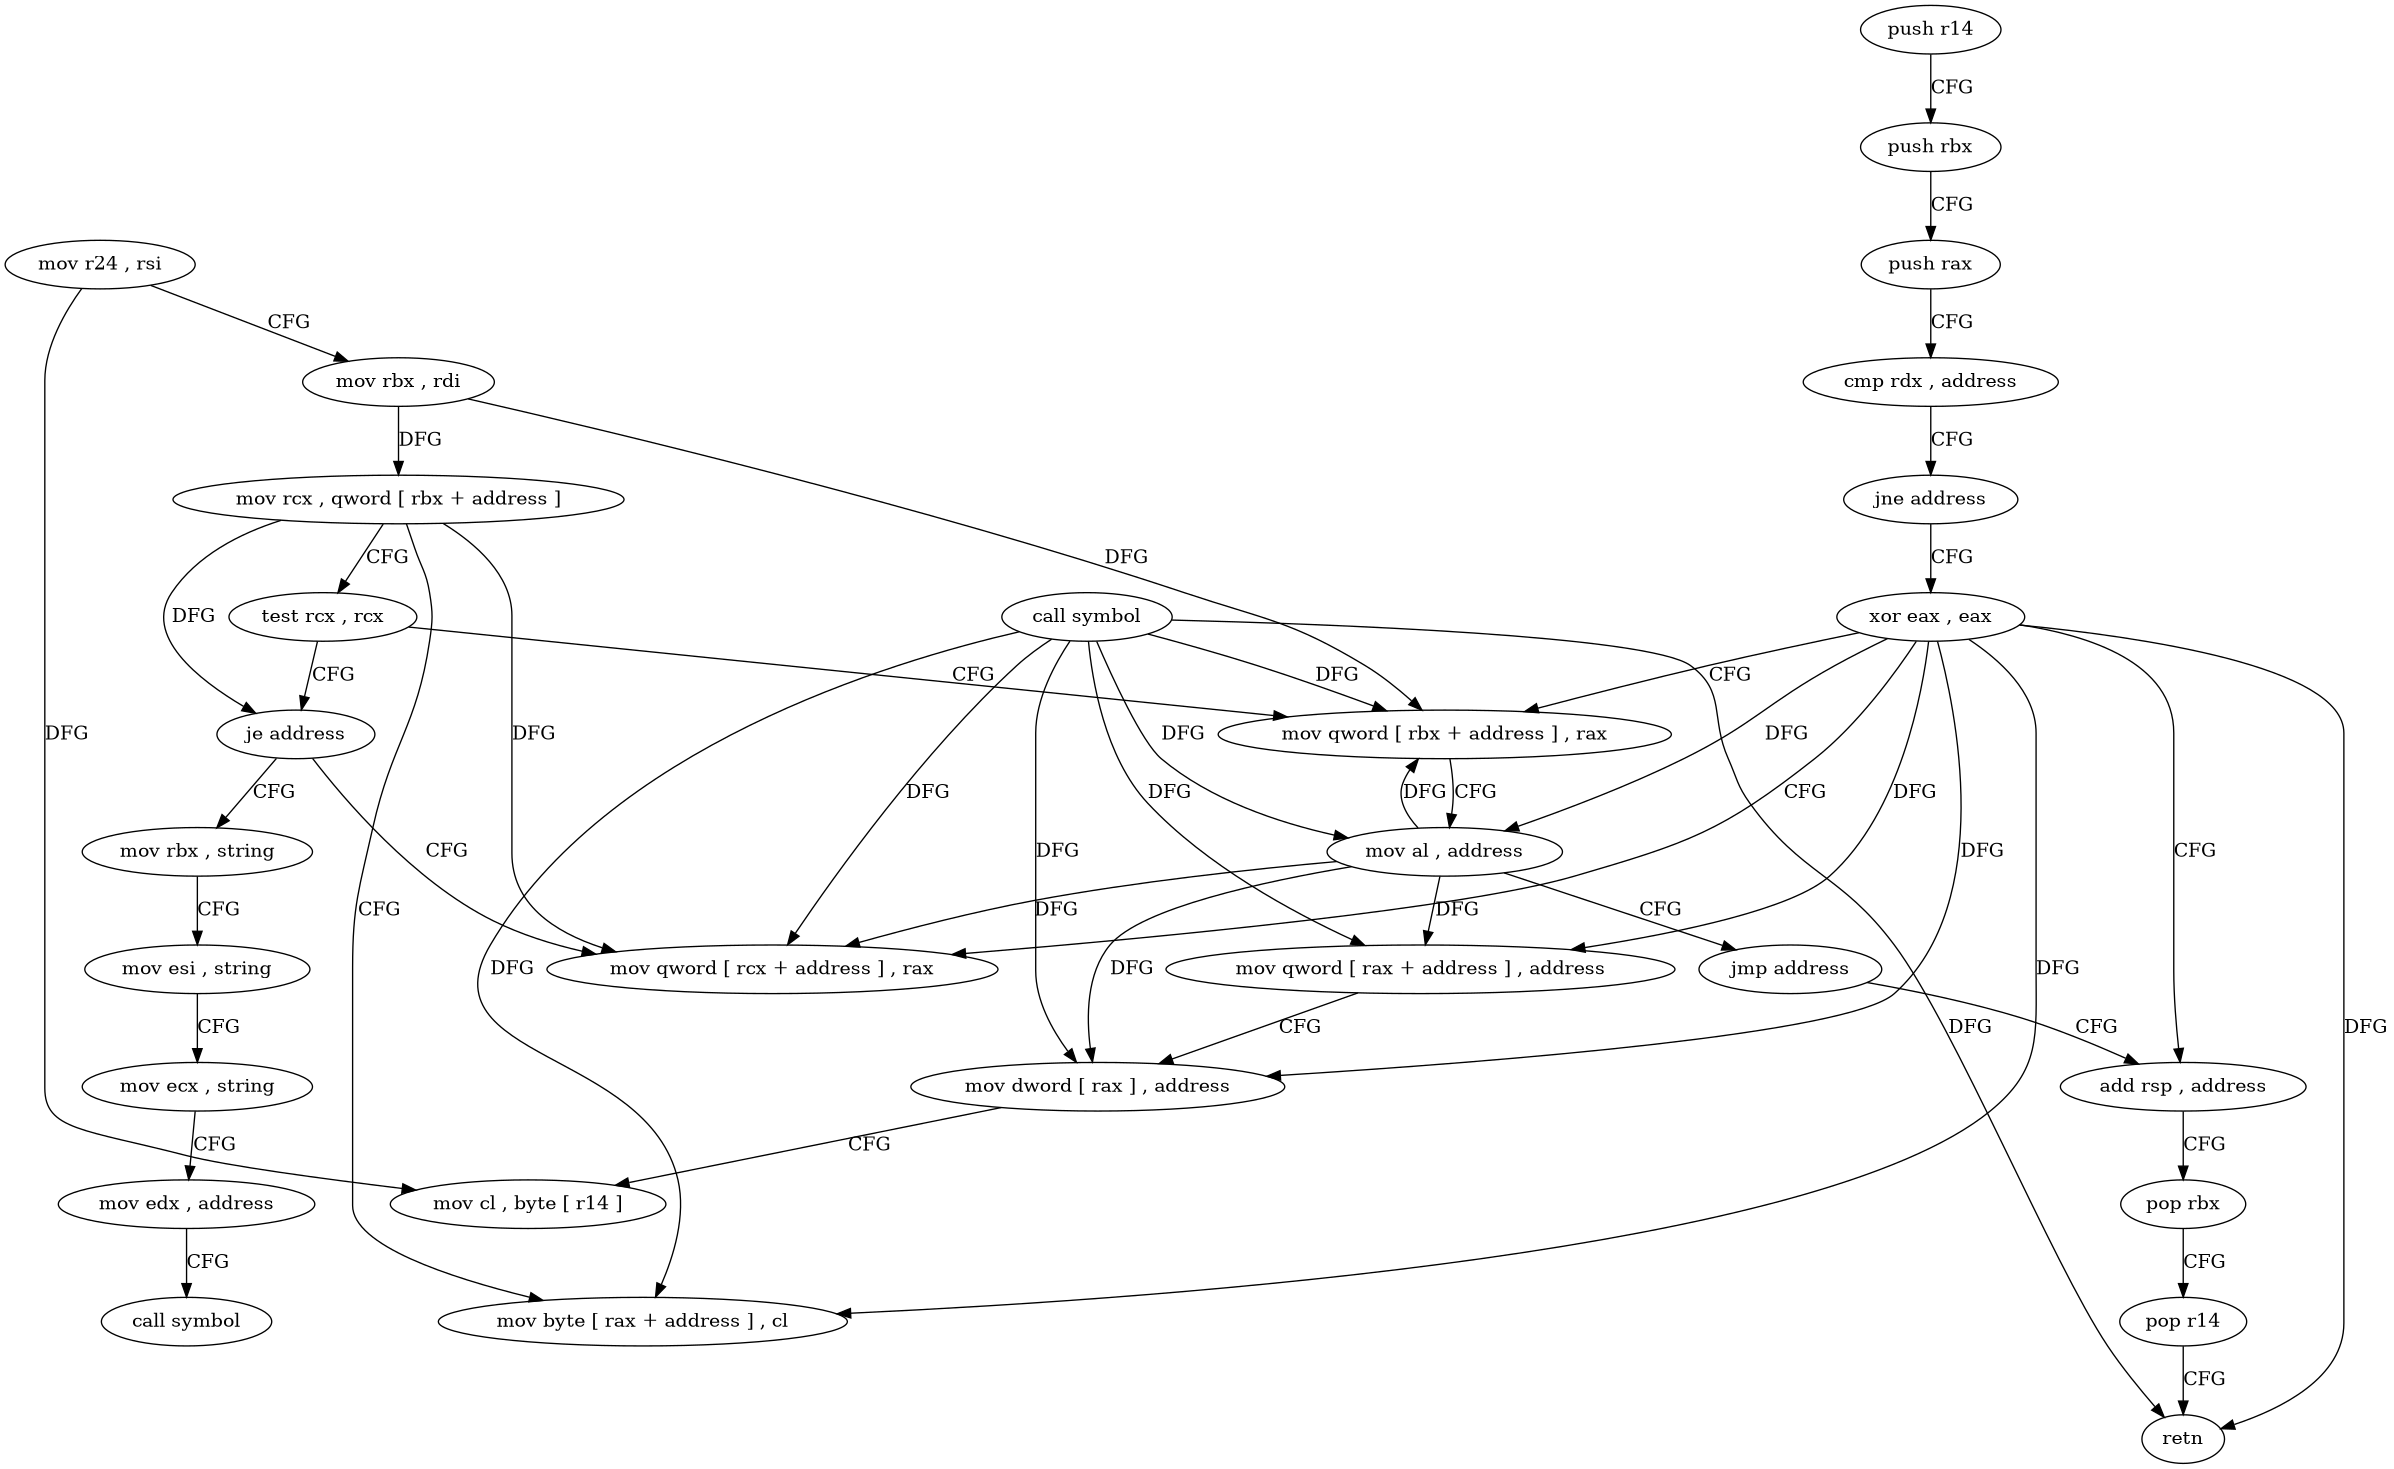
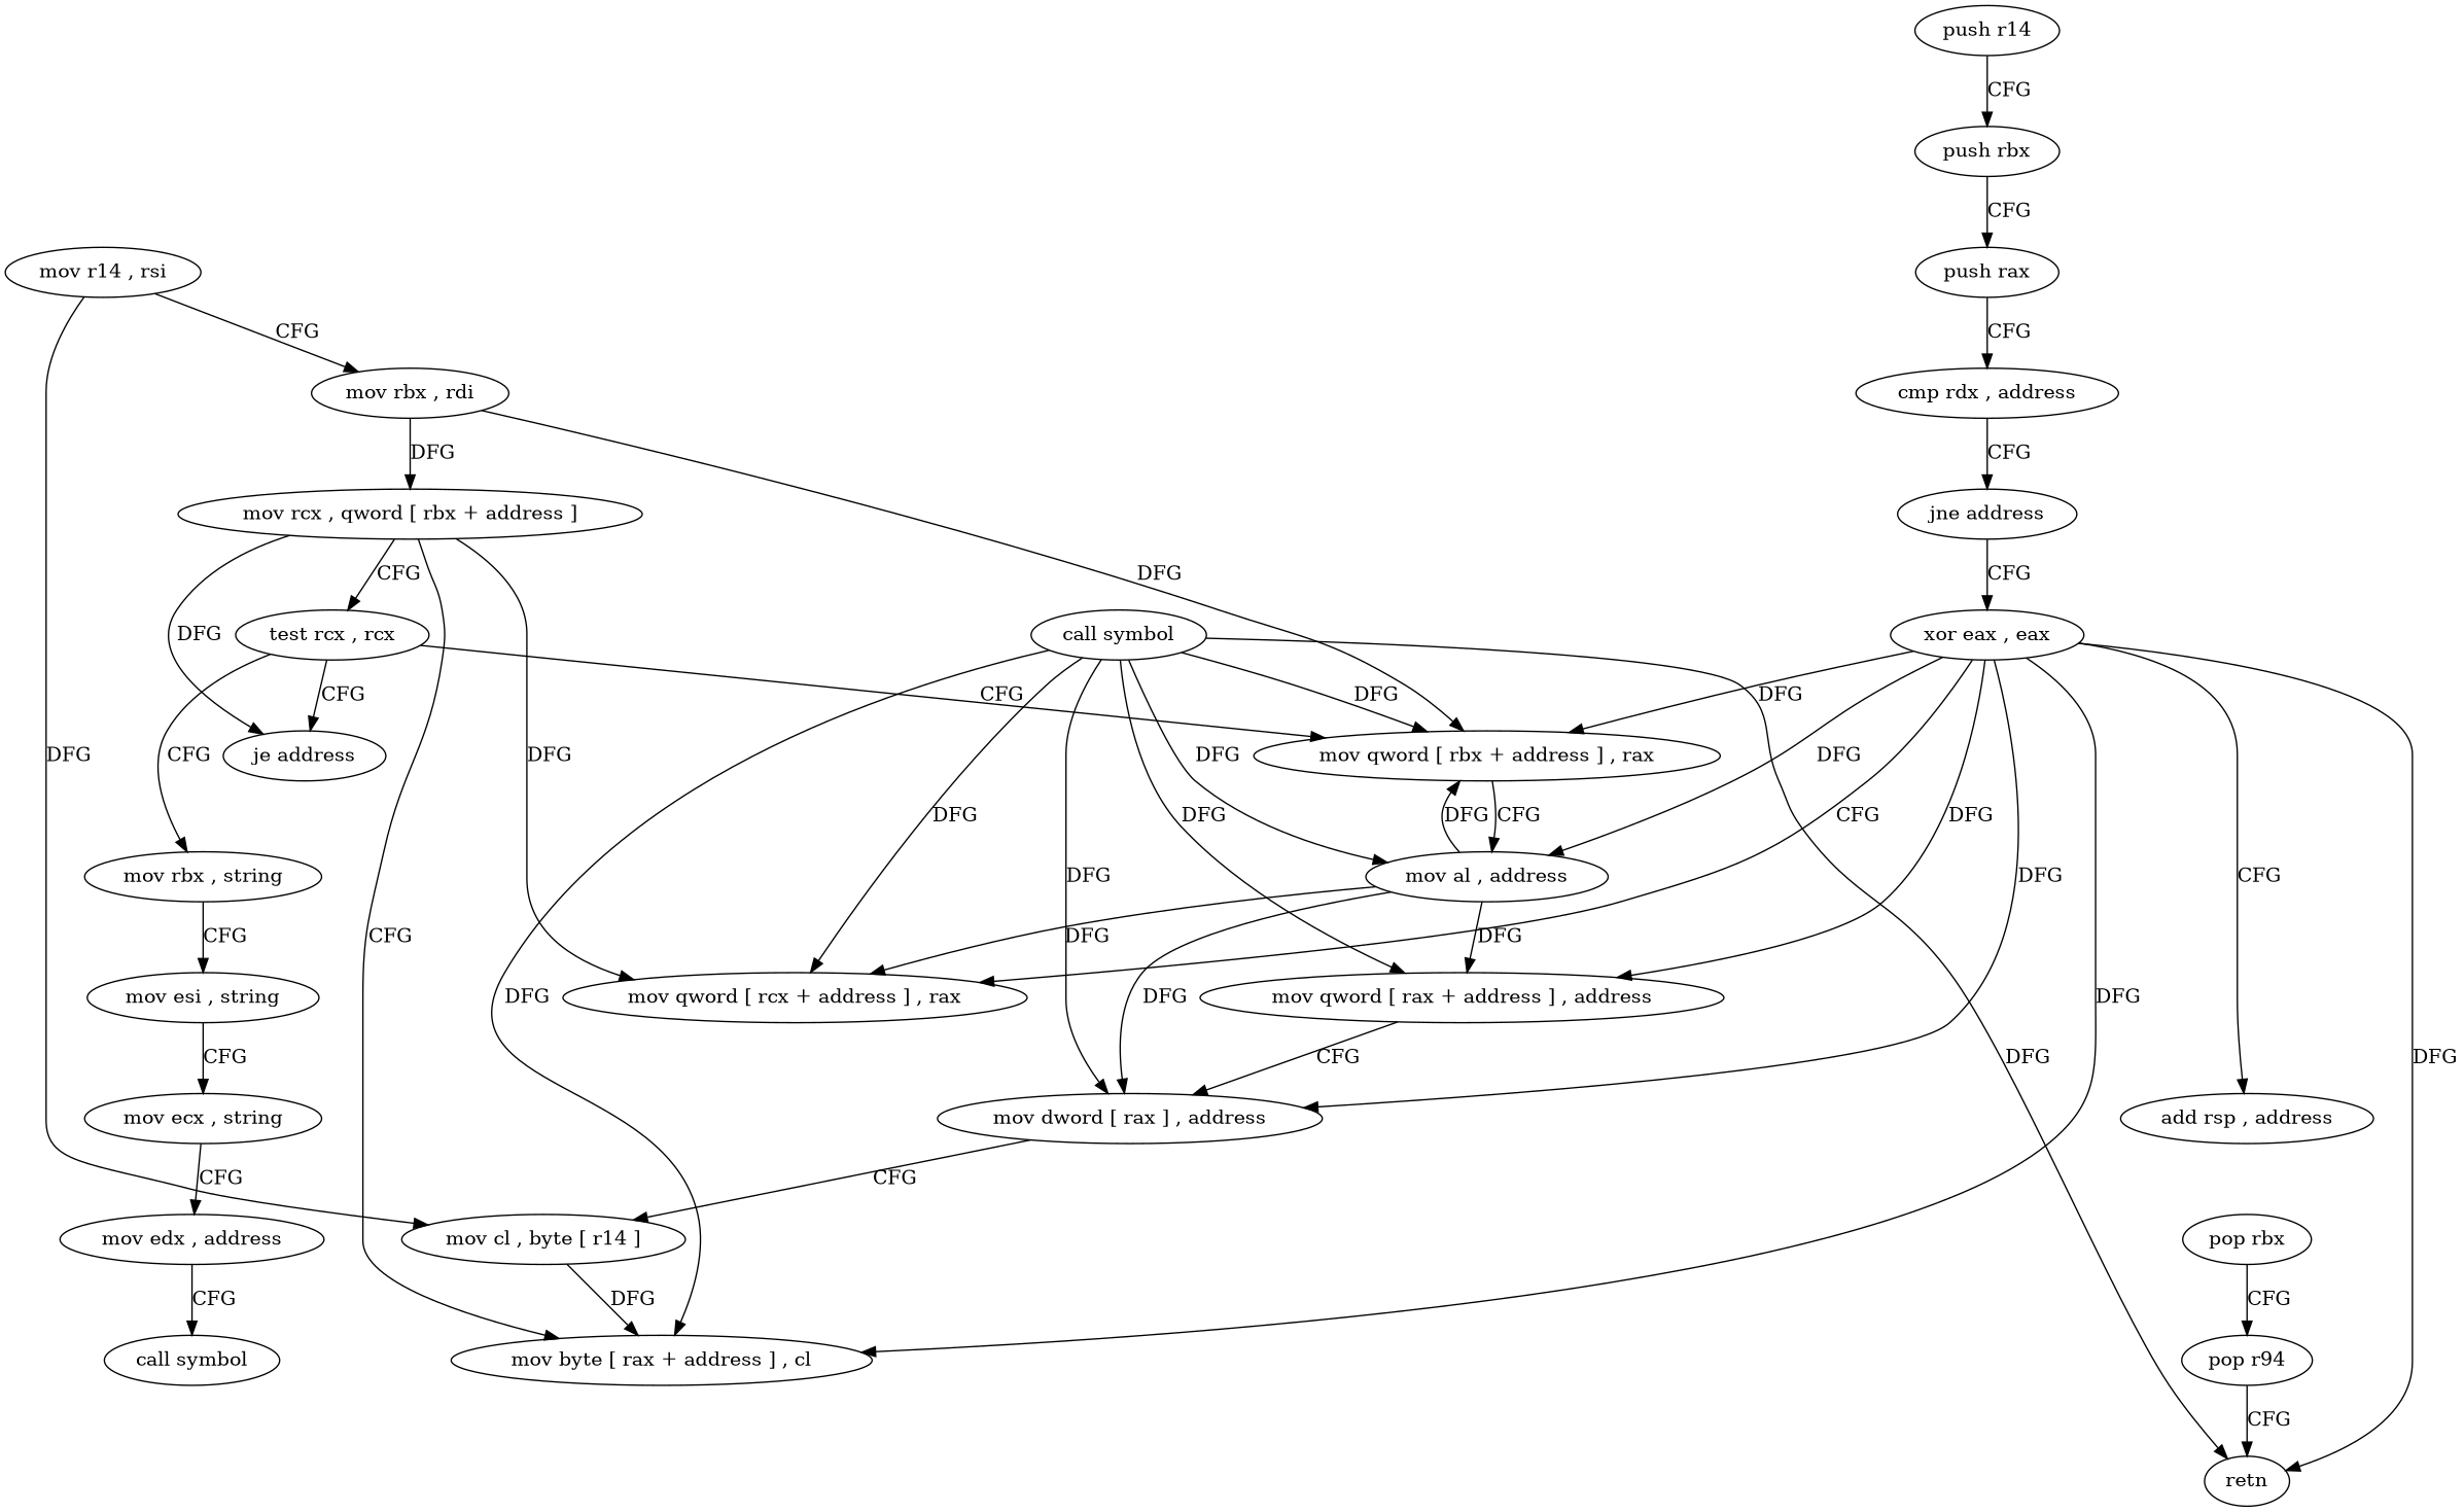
  digraph {
    n1 [label="push r14"]
    n2 [label="push rbx"]
    n3 [label="push rax"]
    n4 [label="cmp rdx , address"]
    n5 [label="jne address"]
    n6 [label="xor eax , eax"]
    n7 [label="add rsp , address"]
    n8 [label="mov qword [ rax + address ] , address"]
    n9 [label="mov dword [ rax ] , address"]
    n10 [label="mov byte [ rax + address ] , cl"]
    n11 [label="mov qword [ rcx + address ] , rax"]
    n12 [label="mov qword [ rbx + address ] , rax"]
    n13 [label="mov al , address"]
    n14 [label=retn]
-   n15 [label="mov r24 , rsi"]
+   n15 [label="mov r14 , rsi"]
    n16 [label="mov rbx , rdi"]
    n17 [label="mov cl , byte [ r14 ]"]
    n18 [label="pop rbx"]
-   n19 [label="jmp address"]
    n20 [label="mov rcx , qword [ rbx + address ]"]
-   n21 [label="pop r14"]
+   n21 [label="pop r94"]
    n22 [label="test rcx , rcx"]
    n23 [label="je address"]
    n24 [label="call symbol"]
    n25 [label="mov rbx , string"]
    n26 [label="mov esi , string"]
    n27 [label="mov ecx , string"]
    n28 [label="mov edx , address"]
    n29 [label="call symbol"]
    n1 -> n2 [label=CFG]
    n2 -> n3 [label=CFG]
    n3 -> n4 [label=CFG]
    n4 -> n5 [label=CFG]
    n5 -> n6 [label=CFG]
    n6 -> n7 [label=CFG]
    n6 -> n8 [label=DFG]
    n6 -> n9 [label=DFG]
    n6 -> n10 [label=DFG]
    n6 -> n11 [label=CFG]
-   n6 -> n12 [label=CFG]
+   n6 -> n12 [label=DFG]
    n6 -> n13 [label=DFG]
    n6 -> n14 [label=DFG]
-   n7 -> n18 [label=CFG]
    n8 -> n9 [label=CFG]
    n9 -> n17 [label=CFG]
    n12 -> n13 [label=CFG]
    n13 -> n8 [label=DFG]
    n13 -> n9 [label=DFG]
    n13 -> n11 [label=DFG]
    n13 -> n12 [label=DFG]
-   n13 -> n19 [label=CFG]
    n15 -> n16 [label=CFG]
    n15 -> n17 [label=DFG]
    n16 -> n12 [label=DFG]
    n16 -> n20 [label=DFG]
+   n17 -> n10 [label=DFG]
    n18 -> n21 [label=CFG]
-   n19 -> n7 [label=CFG]
    n20 -> n10 [label=CFG]
    n20 -> n11 [label=DFG]
    n20 -> n22 [label=CFG]
    n20 -> n23 [label=DFG]
    n21 -> n14 [label=CFG]
    n22 -> n12 [label=CFG]
    n22 -> n23 [label=CFG]
-   n23 -> n11 [label=CFG]
-   n23 -> n25 [label=CFG]
+   n22 -> n25 [label=CFG]
    n24 -> n8 [label=DFG]
    n24 -> n9 [label=DFG]
    n24 -> n10 [label=DFG]
    n24 -> n11 [label=DFG]
    n24 -> n12 [label=DFG]
    n24 -> n13 [label=DFG]
    n24 -> n14 [label=DFG]
    n25 -> n26 [label=CFG]
    n26 -> n27 [label=CFG]
    n27 -> n28 [label=CFG]
    n28 -> n29 [label=CFG]
  }
